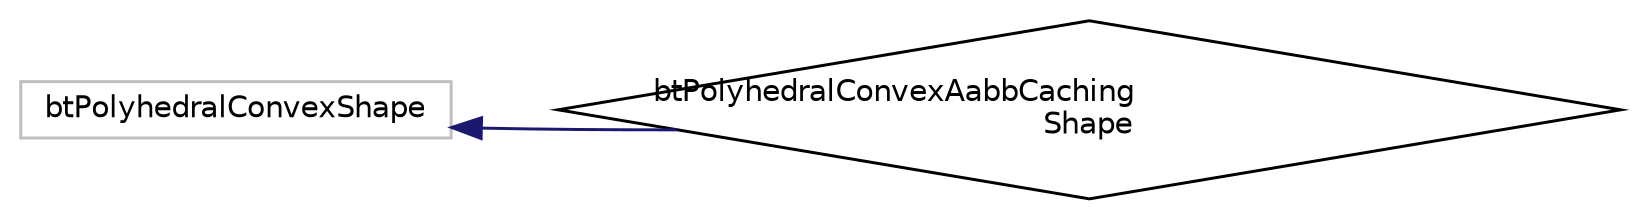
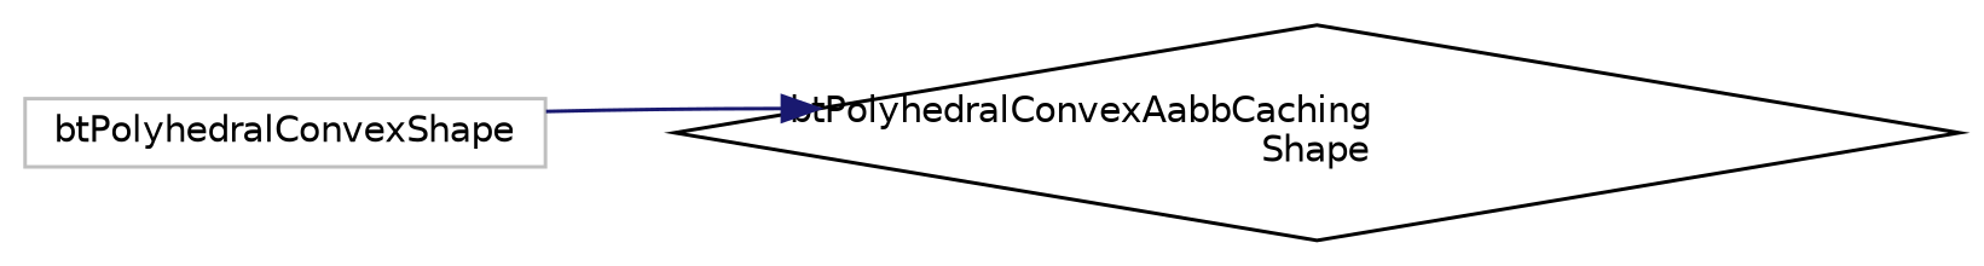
  digraph {
    rankdir=LR
    node [fillcolor=white fontname=Helvetica fontsize=10 style=filled]
    n1 [color=grey75 height=0.2 label=btPolyhedralConvexShape shape=box width=0.4]
    n2 [color=black height=0.2 label="btPolyhedralConvexAabbCaching\lShape" shape=diamond width=0.4]
-   n1 -> n2 [color=midnightblue dir=back fontname=Helvetica fontsize=10 labelfontname=Helvetica labelfontsize=10 style=solid]
+   n2 -> n1 [color=midnightblue dir=back fontname=Helvetica fontsize=10 labelfontname=Helvetica labelfontsize=10 style=solid]
  }
